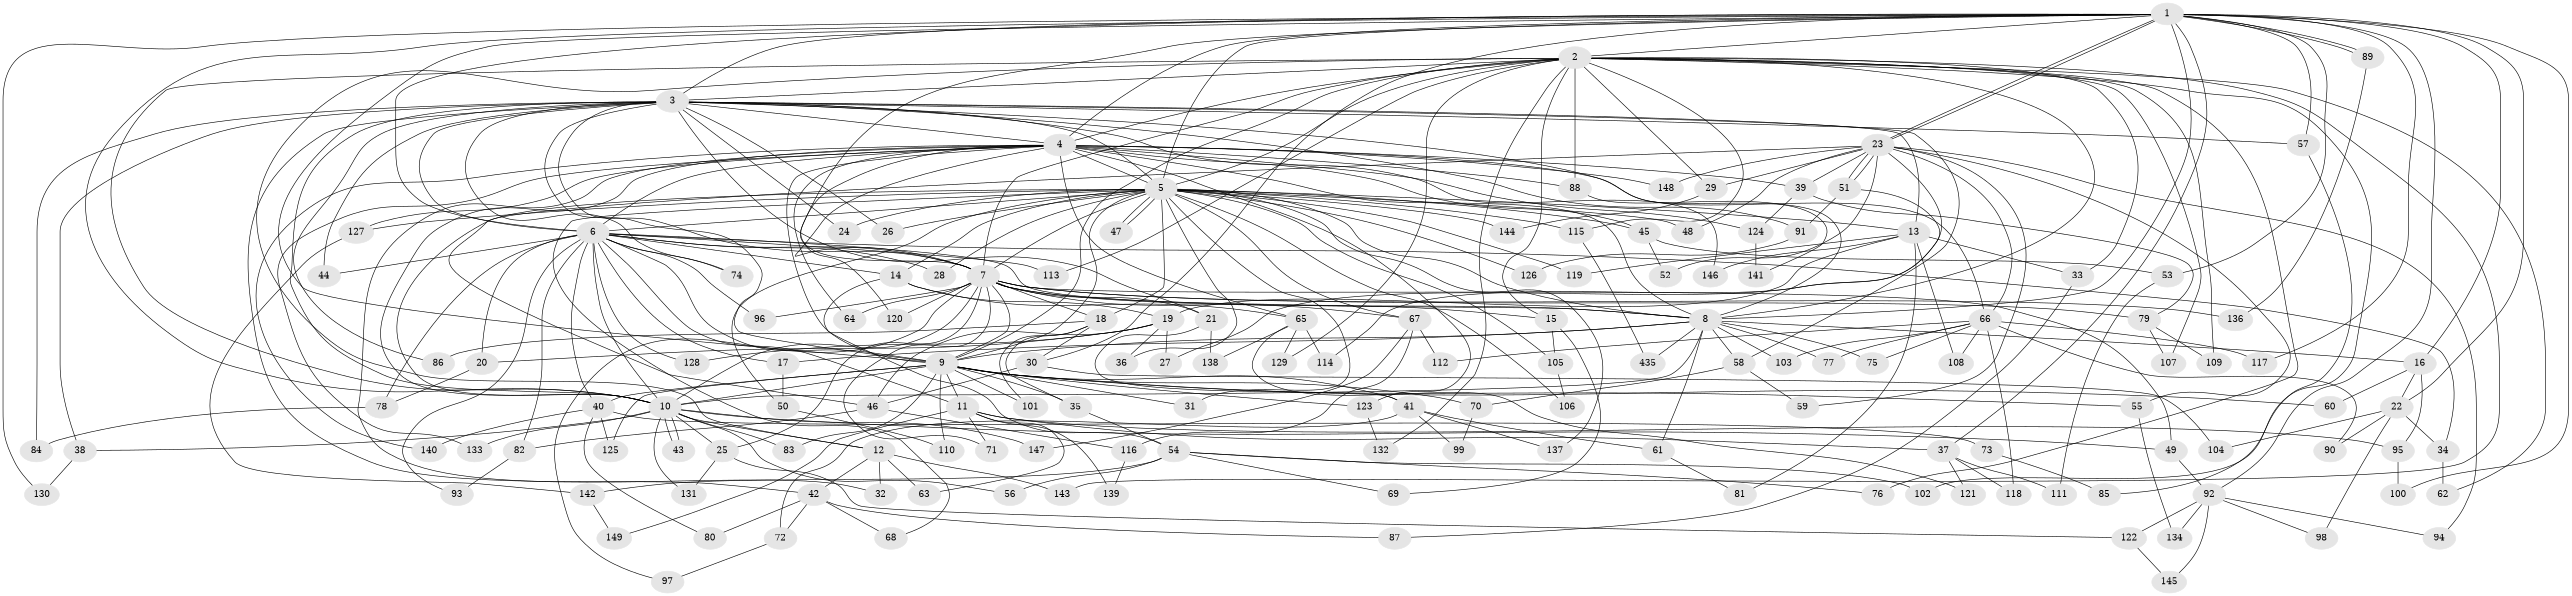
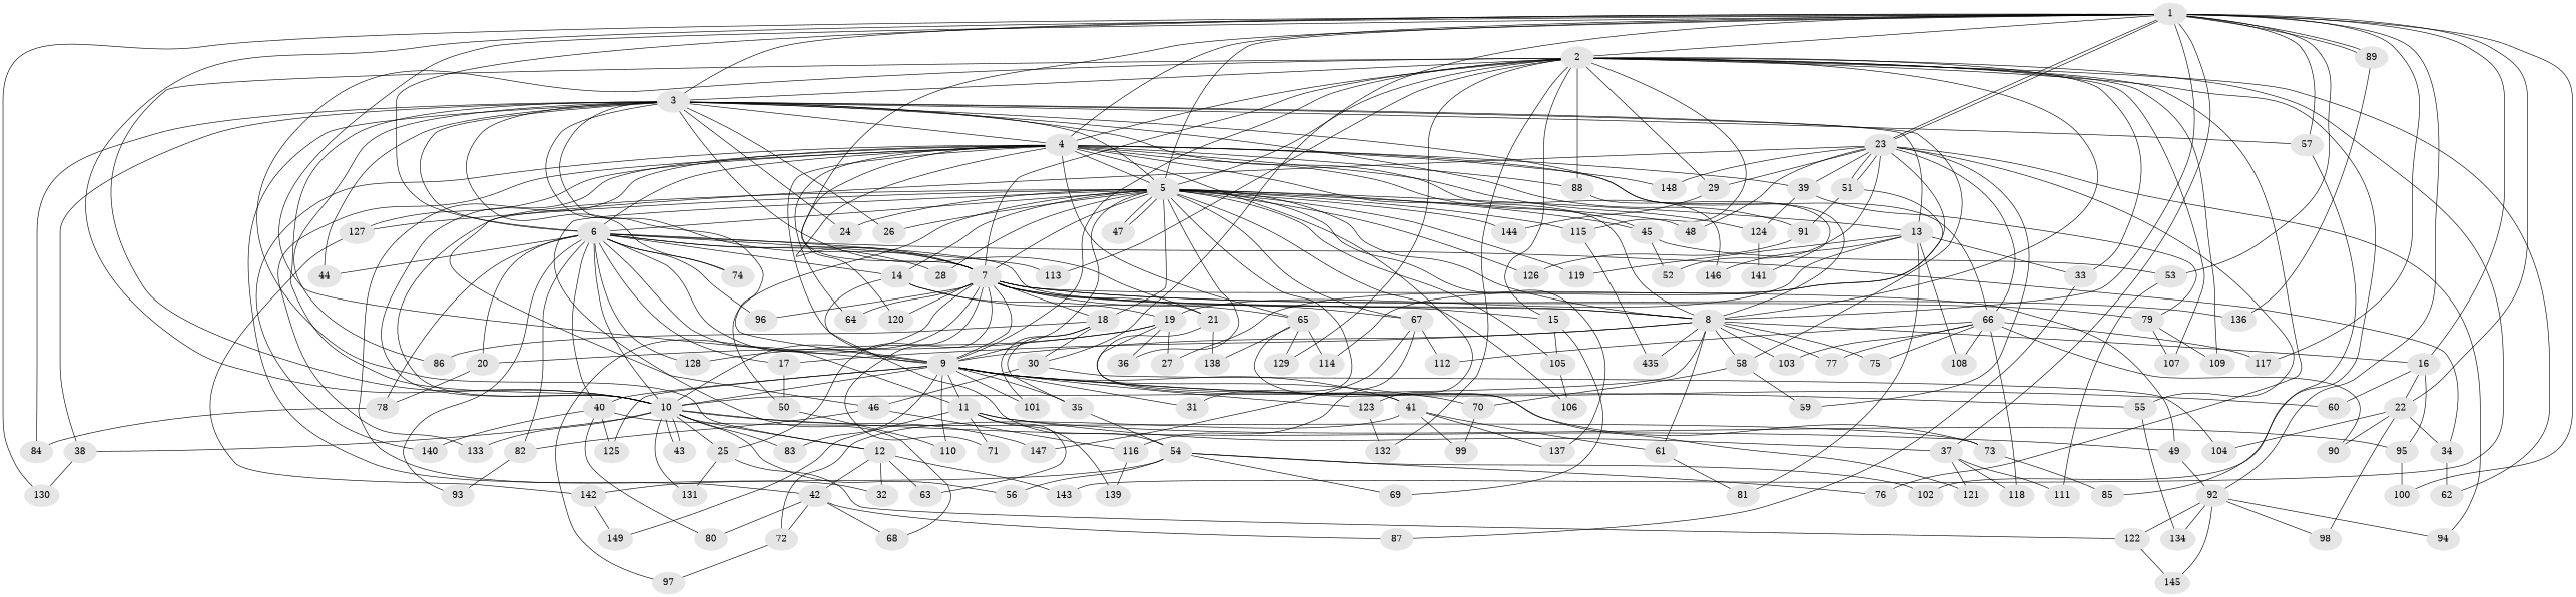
  graph {
    node [color=gray90 style=filled]
    1
    2
    3
    4
    5
    6
    7
    8
    9
    10
    16
    22
    23
    30
    37
    53
    57
    89
    92
    100
    117
    130
    12
    15
    29
    33
    62
    76
    88
    102
    107
    109
    113
    115
    129
    132
    143
    13
    21
    24
    26
    38
    42
    44
    58
    74
    84
    86
    91
    146
    32
    39
    45
    64
    65
    66
    120
    123
    124
    127
    133
    140
    148
    14
    18
    28
    31
    36
    47
    48
    50
    67
    68
    105
    106
    119
    126
    137
    144
    11
    17
    20
    34
    40
    78
    82
    93
    96
    128
    25
    49
    71
    79
    97
    136
    61
    75
    77
    103
    n100 [label=435]
    35
    41
    55
    60
    70
    83
    101
    110
    125
    43
    56
    131
    147
    95
    90
    98
    104
    27
    46
    51
    52
    59
    94
    111
    118
    121
    85
    122
    134
    145
    63
    69
    87
    141
    19
    81
    108
    138
    80
    72
    114
    112
    142
    54
    116
    139
    149
    73
    99
    1 -- 2
    1 -- 3
    1 -- 4
    1 -- 5
    1 -- 6
    1 -- 7
    1 -- 8
    1 -- 9
    1 -- 10
    1 -- 16
    1 -- 22
    1 -- 23
    1 -- 23
    1 -- 30
    1 -- 37
    1 -- 53
    1 -- 57
    1 -- 89
    1 -- 89
    1 -- 92
    1 -- 100
    1 -- 117
    1 -- 130
    2 -- 3
    2 -- 4
    2 -- 5
    2 -- 7
    2 -- 8
    2 -- 9
    2 -- 10
    2 -- 12
    2 -- 15
    2 -- 29
    2 -- 33
    2 -- 62
    2 -- 76
    2 -- 88
    2 -- 102
    2 -- 107
    2 -- 109
    2 -- 113
    2 -- 115
    2 -- 129
    2 -- 132
    2 -- 143
    3 -- 4
    3 -- 5
    3 -- 6
    3 -- 7
    3 -- 8
    3 -- 9
    3 -- 10
    3 -- 57
    3 -- 13
    3 -- 21
    3 -- 24
    3 -- 26
    3 -- 38
    3 -- 42
    3 -- 44
    3 -- 58
    3 -- 74
    3 -- 84
    3 -- 86
    3 -- 91
    3 -- 146
    4 -- 5
    4 -- 6
    4 -- 7
    4 -- 8
    4 -- 9
    4 -- 10
    4 -- 88
    4 -- 32
    4 -- 39
    4 -- 45
    4 -- 64
    4 -- 65
    4 -- 66
    4 -- 120
    4 -- 123
    4 -- 124
    4 -- 127
    4 -- 133
    4 -- 140
    4 -- 148
    5 -- 6
    5 -- 7
    5 -- 8
    5 -- 9
    5 -- 10
    5 -- 115
    5 -- 13
    5 -- 24
    5 -- 26
    5 -- 45
    5 -- 127
    5 -- 14
    5 -- 18
    5 -- 28
    5 -- 31
    5 -- 36
    5 -- 47
    5 -- 47
    5 -- 48
    5 -- 50
    5 -- 67
    5 -- 68
    5 -- 105
    5 -- 106
    5 -- 119
    5 -- 126
    5 -- 137
    5 -- 144
    6 -- 7
    6 -- 8
    6 -- 9
    6 -- 10
    6 -- 113
    6 -- 44
    6 -- 74
    6 -- 14
    6 -- 28
    6 -- 11
    6 -- 17
    6 -- 20
    6 -- 34
    6 -- 40
    6 -- 78
    6 -- 82
    6 -- 93
    6 -- 96
    6 -- 128
    7 -- 8
    7 -- 9
    7 -- 10
    7 -- 15
    7 -- 21
    7 -- 64
    7 -- 120
    7 -- 18
    7 -- 67
    7 -- 96
    7 -- 25
    7 -- 49
    7 -- 71
    7 -- 79
    7 -- 97
    7 -- 136
    8 -- 9
    8 -- 10
    8 -- 16
    8 -- 58
    8 -- 17
    8 -- 61
    8 -- 75
    8 -- 77
    8 -- 103
    8 -- n100
    9 -- 10
    9 -- 123
    9 -- 31
    9 -- 11
    9 -- 40
    9 -- 35
    9 -- 41
    9 -- 55
    9 -- 60
    9 -- 70
    9 -- 83
    9 -- 101
    9 -- 110
    9 -- 125
    10 -- 12
    10 -- 38
    10 -- 133
    10 -- 25
    10 -- 49
    10 -- 83
    10 -- 43
    10 -- 43
    10 -- 56
    10 -- 131
    10 -- 147
    16 -- 22
    16 -- 60
    16 -- 95
    22 -- 34
    22 -- 90
    22 -- 98
    22 -- 104
    23 -- 29
    23 -- 39
    23 -- 66
    23 -- 148
    23 -- 48
    23 -- 55
    23 -- 27
    23 -- 46
    23 -- 51
    23 -- 51
    23 -- 52
    23 -- 59
    23 -- 94
    30 -- 104
    30 -- 46
    37 -- 111
    37 -- 118
    37 -- 121
    53 -- 111
    57 -- 85
    89 -- 136
    92 -- 98
    92 -- 94
    92 -- 122
    92 -- 134
    92 -- 145
    12 -- 143
    12 -- 42
    12 -- 32
    12 -- 63
    15 -- 105
    15 -- 69
    29 -- 144
    33 -- 87
    88 -- 141
    115 -- n100
    13 -- 33
    13 -- 146
    13 -- 119
    13 -- 19
    13 -- 81
    13 -- 108
    21 -- 41
    21 -- 138
    38 -- 130
    42 -- 68
    42 -- 87
    42 -- 80
    42 -- 72
    58 -- 70
    58 -- 59
    91 -- 126
    39 -- 124
    39 -- 79
    45 -- 53
    45 -- 52
    65 -- 129
    65 -- 121
    65 -- 138
    65 -- 114
    66 -- 117
    66 -- 75
    66 -- 77
    66 -- 103
    66 -- 90
    66 -- 118
    66 -- 108
    66 -- 112
    123 -- 132
    124 -- 141
    127 -- 142
    14 -- 65
    14 -- 19
    14 -- 54
    18 -- 30
    18 -- 86
    18 -- 35
    18 -- 101
    50 -- 110
    67 -- 147
    67 -- 112
    67 -- 116
    105 -- 106
    11 -- 37
    11 -- 71
    11 -- 95
    11 -- 63
    11 -- 139
    11 -- 149
    17 -- 50
    20 -- 78
    34 -- 62
    40 -- 140
    40 -- 125
    40 -- 80
    40 -- 73
    78 -- 84
    82 -- 93
    25 -- 131
    25 -- 122
    49 -- 92
    79 -- 107
    79 -- 109
    61 -- 81
    35 -- 54
    41 -- 137
    41 -- 61
    41 -- 72
    41 -- 99
    55 -- 134
    70 -- 99
    95 -- 100
    46 -- 82
    46 -- 116
    51 -- 91
    51 -- 114
    122 -- 145
    19 -- 36
    19 -- 20
    19 -- 128
    19 -- 27
-   19 -- 46
+   19 -- 73
    72 -- 97
    142 -- 149
    54 -- 76
    54 -- 102
    54 -- 56
    54 -- 69
    54 -- 142
    116 -- 139
    73 -- 85
  }
